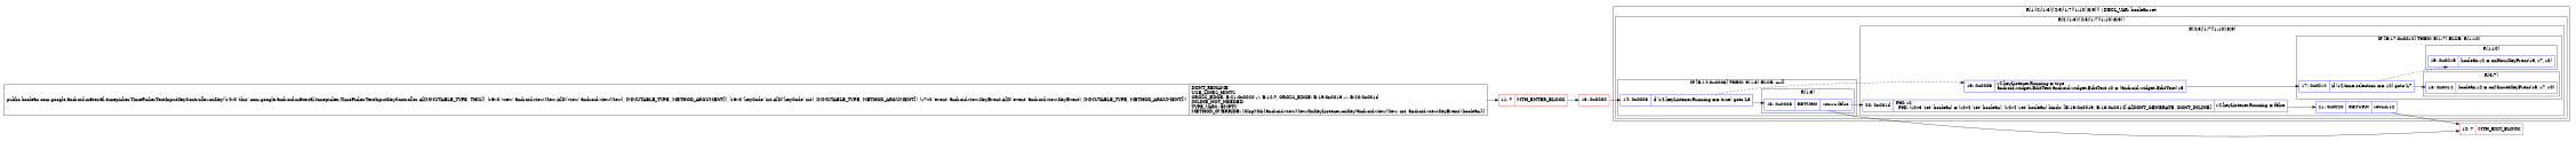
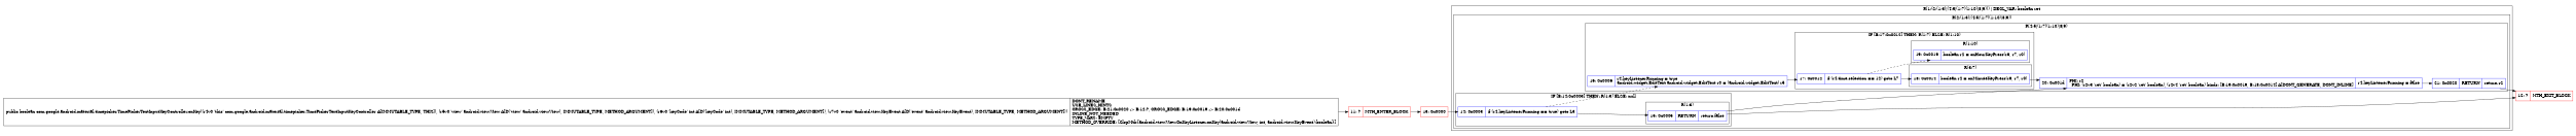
  digraph {
    rankdir=LR
    node [color=blue shape=record]
    n1 [label="{15\:\ 0x0005|RETURN\l|return false\l}"]
    n2 [label="{14\:\ 0x0003|if (r4.keyListenerRunning == true) goto L3\l}"]
    n3 [label="{18\:\ 0x0014|boolean r2 = onMinuteKeyPress(r6, r7, r0)\l}"]
    n4 [label="{19\:\ 0x0019|boolean r2 = onHourKeyPress(r6, r7, r0)\l}"]
    n5 [label="{17\:\ 0x0012|if (r4.time.selection == 12) goto L7\l}"]
    n6 [label="{16\:\ 0x0006|r4.keyListenerRunning = true\landroid.widget.EditText android.widget.EditText r0 = (android.widget.EditText) r5\l}"]
    n7 [label="{20\:\ 0x001d|PHI: r2 \l  PHI: (r2v3 'ret' boolean) = (r2v2 'ret' boolean), (r2v4 'ret' boolean) binds: [B:19:0x0019, B:18:0x0014] A[DONT_GENERATE, DONT_INLINE]\l|r4.keyListenerRunning = false\l}"]
    n8 [label="{21\:\ 0x0020|RETURN\l|return r2\l}"]
    n9 [color=red label="{12\:\ ?|MTH_EXIT_BLOCK\l}"]
    n10 [color=red label="{11\:\ ?|MTH_ENTER_BLOCK\l}"]
    n11 [color=red label="{13\:\ 0x0000}"]
    n12 [label="{public boolean com.google.android.material.timepicker.TimePickerTextInputKeyController.onKey((r4v0 'this' com.google.android.material.timepicker.TimePickerTextInputKeyController A[IMMUTABLE_TYPE, THIS]), (r5v0 'view' android.view.View A[D('view' android.view.View), IMMUTABLE_TYPE, METHOD_ARGUMENT]), (r6v0 'keyCode' int A[D('keyCode' int), IMMUTABLE_TYPE, METHOD_ARGUMENT]), (r7v0 'event' android.view.KeyEvent A[D('event' android.view.KeyEvent), IMMUTABLE_TYPE, METHOD_ARGUMENT]))  | DONT_RENAME\lUSE_LINES_HINTS\lCROSS_EDGE: B:21:0x0020 \-\> B:12:?, CROSS_EDGE: B:19:0x0019 \-\> B:20:0x001d\lINLINE_NOT_NEEDED\lTYPE_VARS: EMPTY\lMETHOD_OVERRIDE: [ClspMth\{android.view.View.OnKeyListener.onKey(android.view.View, int, android.view.KeyEvent):boolean\}]\l}" color=""]
    subgraph cluster_1 {
      label="R(1:(2:(1:3)|(4:5|(1:7)(1:10)|8|9))) | DECL_VAR: boolean ret\l"
      subgraph cluster_2 {
        label="R(2:(1:3)|(4:5|(1:7)(1:10)|8|9))"
        subgraph cluster_3 {
          label="IF [B:14:0x0003] THEN: R(1:3) ELSE: null"
          n2
          subgraph cluster_4 {
            label="R(1:3)"
            n1
          }
        }
        subgraph cluster_5 {
          label="R(4:5|(1:7)(1:10)|8|9)"
          n6
          n7
          n8
          subgraph cluster_6 {
            label="IF [B:17:0x0012] THEN: R(1:7) ELSE: R(1:10)"
            n5
            subgraph cluster_7 {
              label="R(3:7)"
              n3
            }
            subgraph cluster_8 {
              label="R(1:10)"
              n4
            }
          }
        }
      }
    }
    n1 -> n7
    n1 -> n9
    n2 -> n1
    n2 -> n6 [style=dashed]
+   n3 -> n7
    n5 -> n3
    n5 -> n4 [style=dashed]
    n6 -> n5
    n7 -> n8
    n8 -> n9
    n10 -> n11
    n11 -> n2
    n12 -> n10
  }
